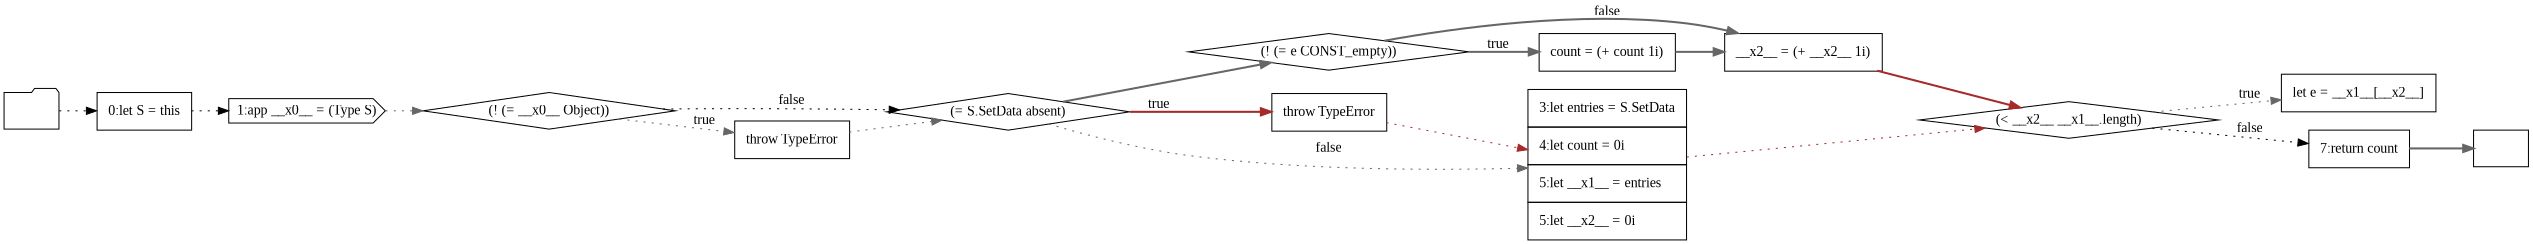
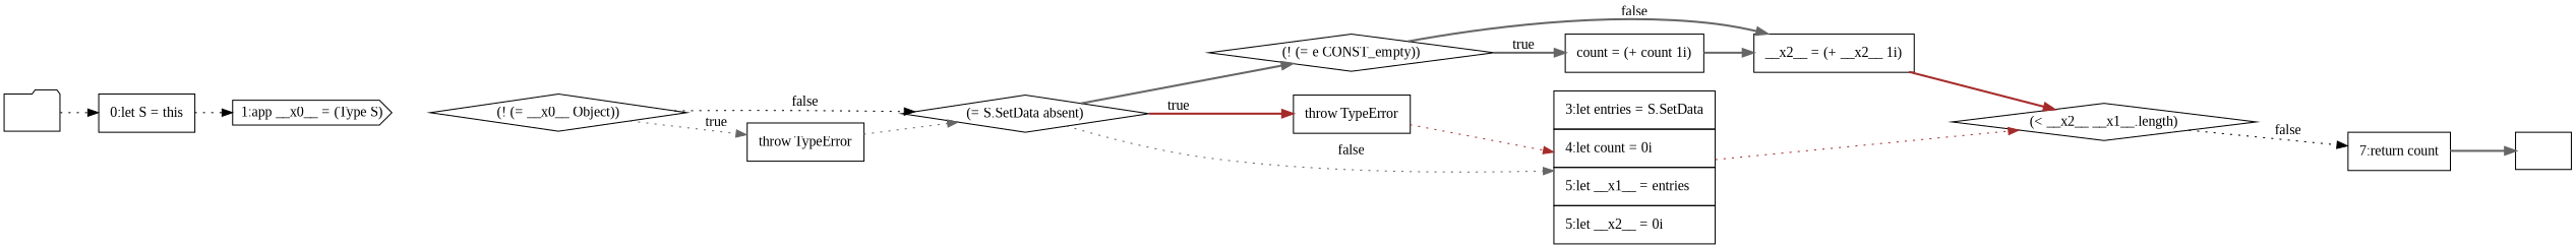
  digraph {
    fontname="Liberation Serif"
    rankdir=LR
    node [color=black fillcolor=white fontname="Liberation Serif" margin=0 shape=none style=filled]
    edge [color=gray40 fontname="Liberation Serif" style=dotted]
-   n1 [label=<<font color="black">     <table border="0" cellborder="1" cellspacing="0" cellpadding="10">       <tr><td align="left">let e = __x1__[__x2__]</td></tr>     </table>   </font>>]
    n2 [label=<<font color="black">(! (= e CONST_empty))</font>> shape=diamond margin=""]
    n3 [label=<<font color="black">     <table border="0" cellborder="1" cellspacing="0" cellpadding="10">       <tr><td align="left">__x2__ = (+ __x2__ 1i)</td></tr>     </table>   </font>>]
    n4 [label=<<font color="black">     <table border="0" cellborder="1" cellspacing="0" cellpadding="10">       <tr><td align="left">count = (+ count 1i)</td></tr>     </table>   </font>>]
    n5 [label=<<font color="black">(= S.SetData absent)</font>> shape=diamond margin=""]
    n6 [label=<<font color="black">     <table border="0" cellborder="1" cellspacing="0" cellpadding="10">       <tr><td align="left">throw TypeError</td></tr>     </table>   </font>>]
    n7 [label=<<font color="black">     <table border="0" cellborder="1" cellspacing="0" cellpadding="10">       <tr><td align="left">3:let entries = S.SetData</td></tr>       <tr><td align="left">4:let count = 0i</td></tr>       <tr><td align="left">5:let __x1__ = entries</td></tr>       <tr><td align="left">5:let __x2__ = 0i</td></tr>     </table>   </font>>]
    n8 [label=<<font color="black">(&lt; __x2__ __x1__.length)</font>> shape=diamond margin=""]
    n9 [label=<<font color="black">1:app __x0__ = (Type S)</font>> shape=cds margin=""]
    n10 [label=<<font color="black">(! (= __x0__ Object))</font>> shape=diamond margin=""]
    n11 [label=<<font color="black">     <table border="0" cellborder="1" cellspacing="0" cellpadding="10">       <tr><td align="left">throw TypeError</td></tr>     </table>   </font>>]
    n12 [label=<<font color="black">     <table border="0" cellborder="1" cellspacing="0" cellpadding="10">       <tr><td align="left">0:let S = this</td></tr>     </table>   </font>>]
    n13 [label=<<font color="black">     <table border="0" cellborder="1" cellspacing="0" cellpadding="10">       <tr><td align="left">7:return count</td></tr>     </table>   </font>>]
    n14 [label=" " shape=box margin=""]
    n15 [label=" " shape=folder margin=""]
    n2 -> n3 [label=<<font color="black">false</font>> style=bold]
    n2 -> n4 [label=<<font color="black">true</font>> style=bold]
    n3 -> n8 [color=brown style=bold]
    n4 -> n3 [style=bold]
    n5 -> n2 [style=bold]
    n5 -> n6 [color=brown label=<<font color="black">true</font>> style=bold]
    n5 -> n7 [label=<<font color="black">false</font>>]
    n6 -> n7 [color=brown]
    n7 -> n8 [color=brown]
-   n8 -> n1 [label=<<font color="black">true</font>>]
    n8 -> n13 [color=black label=<<font color="black">false</font>>]
-   n9 -> n10
    n10 -> n5 [color=black label=<<font color="black">false</font>>]
    n10 -> n11 [label=<<font color="black">true</font>>]
    n11 -> n5
    n12 -> n9 [color=black]
    n13 -> n14 [style=bold]
    n15 -> n12 [color=black]
  }
